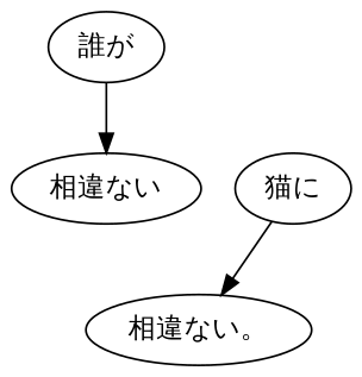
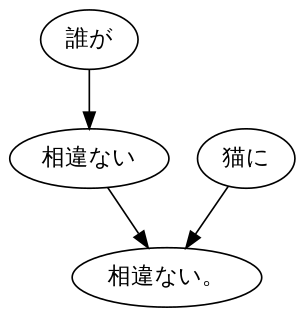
  digraph {
    fontname="Comic Neue"
    node [fontname="Comic Neue"]
    edge [fontname="Comic Neue"]
    n1 [label="誰が"]
    n2 [label="相違ない"]
    n3 [label="相違ない。"]
    n4 [label="猫に"]
    n1 -> n2
+   n2 -> n3
    n4 -> n3
  }
